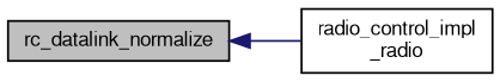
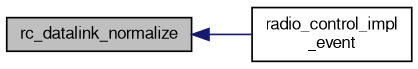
  digraph {
    rankdir=LR
    node [color=black fontname=FreeSans fontsize=10 shape=record style=filled]
    n1 [fillcolor=grey75 fontcolor=black height=0.2 label=rc_datalink_normalize width=0.4]
-   n2 [fillcolor=white height=0.2 label="radio_control_impl\l_radio" width=0.4]
+   n2 [fillcolor=white height=0.2 label="radio_control_impl\l_event" width=0.4]
    n1 -> n2 [color=midnightblue dir=back fontname=FreeSans fontsize=10 labelfontname=FreeSans labelfontsize=10 style=solid]
  }
